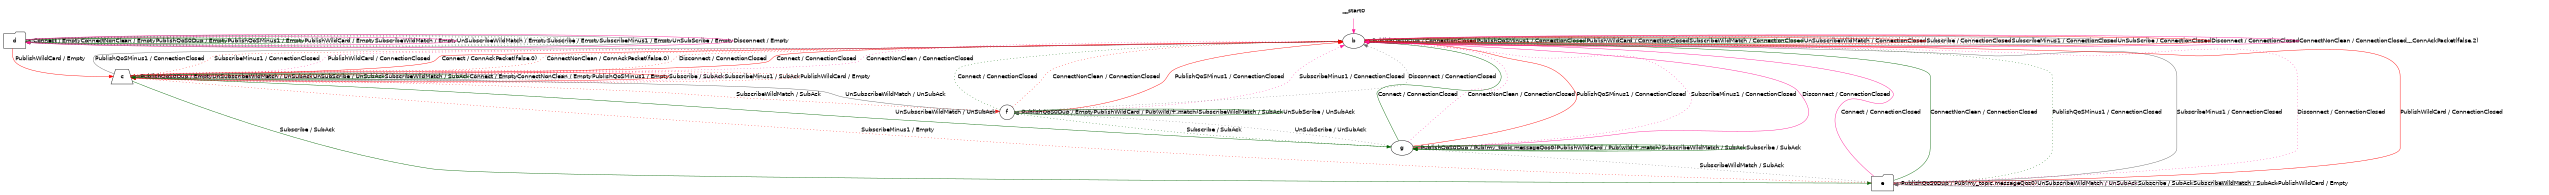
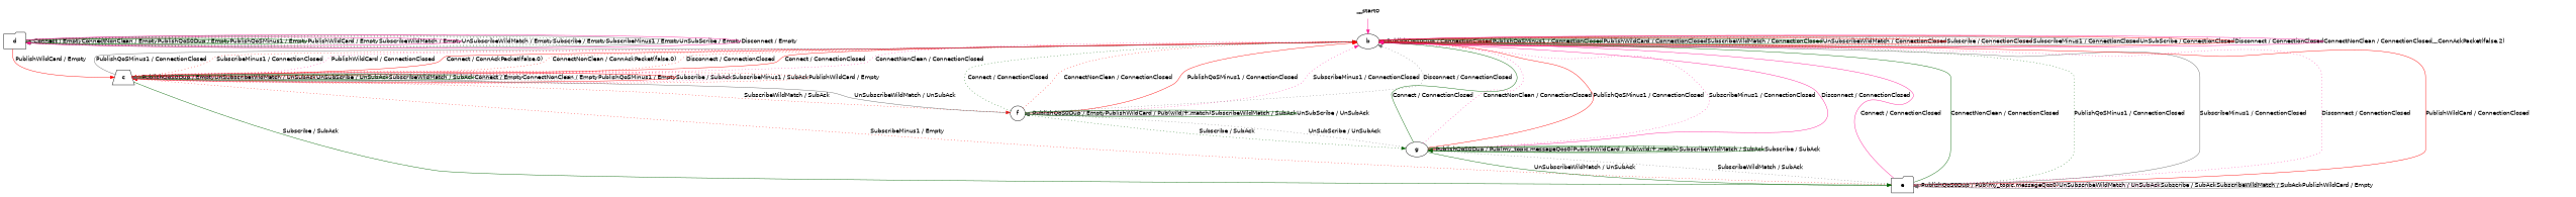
  digraph {
    configurations="ActiveMQ|VerneMQ|emqtt|hbmqtt"
    fontname="DejaVu Sans"
    node [feature=True fontname="DejaVu Sans" shape=ellipse]
    edge [color=darkgreen fontname="DejaVu Sans" style=solid feature=ActiveMQ]
    __start0 [shape=none]
    b
    c [feature="ActiveMQ|VerneMQ|emqtt|hbmqtt" shape=trapezium]
    e [feature="ActiveMQ|VerneMQ|emqtt" shape=folder]
    f [feature=ActiveMQ shape=circle]
    d [feature=hbmqtt shape=folder]
    g [feature=ActiveMQ]
    __start0 -> b [color=deeppink feature=""]
    b -> b [color=gray40 feature="ActiveMQ|VerneMQ|emqtt|hbmqtt" label="PublishQoS0Dup / ConnectionClosed"]
    b -> b [color=red feature="ActiveMQ|VerneMQ|emqtt|hbmqtt" label="PublishQoSMinus1 / ConnectionClosed"]
    b -> b [feature="ActiveMQ|VerneMQ|emqtt|hbmqtt" label="PublishWildCard / ConnectionClosed"]
    b -> b [color=gray40 feature="ActiveMQ|VerneMQ|emqtt|hbmqtt" label="SubscribeWildMatch / ConnectionClosed"]
    b -> b [feature="ActiveMQ|VerneMQ|emqtt|hbmqtt" label="UnSubscribeWildMatch / ConnectionClosed"]
    b -> b [color=red feature="ActiveMQ|VerneMQ|emqtt|hbmqtt" label="Subscribe / ConnectionClosed"]
    b -> b [color=red feature="ActiveMQ|VerneMQ|emqtt|hbmqtt" label="SubscribeMinus1 / ConnectionClosed" style=dotted]
    b -> b [color=gray40 feature="ActiveMQ|VerneMQ|emqtt|hbmqtt" label="UnSubScribe / ConnectionClosed"]
    b -> b [color=red feature="ActiveMQ|VerneMQ|emqtt|hbmqtt" label="Disconnect / ConnectionClosed"]
    b -> b [color=deeppink feature="ActiveMQ|VerneMQ|hbmqtt" label="ConnectNonClean / ConnectionClosed__ConnAckPacket(false,2)"]
    b -> c [color=red feature="ActiveMQ|VerneMQ|emqtt|hbmqtt" label="Connect / ConnAckPacket(false,0)"]
    b -> c [color=red feature=emqtt label="ConnectNonClean / ConnAckPacket(false,0)" style=dotted]
    c -> b [color=red feature="ActiveMQ|VerneMQ|emqtt|hbmqtt" label="Disconnect / ConnectionClosed" style=dotted]
    c -> b [color=red feature="ActiveMQ|VerneMQ|emqtt" label="Connect / ConnectionClosed"]
    c -> b [color=deeppink feature="ActiveMQ|VerneMQ|emqtt" label="ConnectNonClean / ConnectionClosed" style=dotted]
    c -> b [color=gray40 feature="ActiveMQ|VerneMQ|emqtt" label="PublishQoSMinus1 / ConnectionClosed"]
    c -> b [color=red feature="ActiveMQ|VerneMQ|emqtt" label="SubscribeMinus1 / ConnectionClosed" style=dotted]
    c -> b [color=deeppink feature="VerneMQ|emqtt" label="PublishWildCard / ConnectionClosed" style=dotted]
    c -> c [feature="ActiveMQ|VerneMQ|emqtt|hbmqtt" label="PublishQoS0Dup / Empty"]
    c -> c [color=deeppink feature="ActiveMQ|VerneMQ|emqtt|hbmqtt" label="UnSubscribeWildMatch / UnSubAck" style=dotted]
    c -> c [color=red feature="ActiveMQ|VerneMQ|emqtt|hbmqtt" label="UnSubScribe / UnSubAck" style=dotted]
    c -> c [feature="VerneMQ|emqtt|hbmqtt" label="SubscribeWildMatch / SubAck"]
    c -> c [feature=hbmqtt label="Connect / Empty"]
    c -> c [color=gray40 feature=hbmqtt label="ConnectNonClean / Empty"]
    c -> c [color=gray40 feature=hbmqtt label="PublishQoSMinus1 / Empty" style=dotted]
    c -> c [color=red feature=hbmqtt label="Subscribe / SubAck"]
    c -> c [color=deeppink feature=hbmqtt label="SubscribeMinus1 / SubAck" style=dotted]
    c -> c [color=red label="PublishWildCard / Empty" style=dotted]
    c -> e [feature="ActiveMQ|VerneMQ|emqtt" label="Subscribe / SubAck"]
    c -> f [color=red label="SubscribeWildMatch / SubAck" style=dotted]
    e -> b [color=deeppink feature="ActiveMQ|VerneMQ|emqtt" label="Connect / ConnectionClosed"]
    e -> b [feature="ActiveMQ|VerneMQ|emqtt" label="ConnectNonClean / ConnectionClosed"]
    e -> b [feature="ActiveMQ|VerneMQ|emqtt" label="PublishQoSMinus1 / ConnectionClosed" style=dotted]
    e -> b [color=gray40 feature="ActiveMQ|VerneMQ|emqtt" label="SubscribeMinus1 / ConnectionClosed"]
    e -> b [color=deeppink feature="ActiveMQ|VerneMQ|emqtt" label="Disconnect / ConnectionClosed" style=dotted]
    e -> b [color=red feature="VerneMQ|emqtt" label="PublishWildCard / ConnectionClosed"]
    e -> c [color=red feature="ActiveMQ|VerneMQ|emqtt" label="SubscribeMinus1 / Empty" style=dotted]
    e -> e [color=gray40 feature="ActiveMQ|VerneMQ|emqtt" label="PublishQoS0Dup / Pub(my_topic,messageQos0)" style=dotted]
    e -> e [color=red feature="ActiveMQ|VerneMQ|emqtt" label="UnSubscribeWildMatch / UnSubAck" style=dotted]
    e -> e [color=deeppink feature="ActiveMQ|VerneMQ|emqtt" label="Subscribe / SubAck" style=dotted]
    e -> e [color=gray40 feature="VerneMQ|emqtt" label="SubscribeWildMatch / SubAck" style=dotted]
    e -> e [color=gray40 label="PublishWildCard / Empty"]
    e -> g [color=gray40 label="SubscribeWildMatch / SubAck" style=dotted]
    f -> b [label="Connect / ConnectionClosed" style=dotted]
    f -> b [color=red label="ConnectNonClean / ConnectionClosed" style=dotted]
    f -> b [color=red label="PublishQoSMinus1 / ConnectionClosed"]
    f -> b [color=deeppink label="SubscribeMinus1 / ConnectionClosed" style=dotted]
    f -> b [color=gray40 label="Disconnect / ConnectionClosed" style=dotted]
    f -> c [color=gray40 label="UnSubscribeWildMatch / UnSubAck"]
    f -> f [label="PublishQoS0Dup / Empty" style=dotted]
    f -> f [label="PublishWildCard / Pub(wild/+,match)" style=dotted]
    f -> f [color=gray40 label="SubscribeWildMatch / SubAck"]
    f -> f [label="UnSubScribe / UnSubAck"]
    f -> g [label="Subscribe / SubAck" style=dotted]
    d -> c [color=red feature=hbmqtt label="PublishWildCard / Empty"]
    d -> d [color=gray40 feature=hbmqtt label="Connect / Empty"]
    d -> d [color=gray40 feature=hbmqtt label="ConnectNonClean / Empty" style=dotted]
    d -> d [feature=hbmqtt label="PublishQoS0Dup / Empty" style=dotted]
    d -> d [feature=hbmqtt label="PublishQoSMinus1 / Empty"]
    d -> d [feature=hbmqtt label="PublishWildCard / Empty"]
    d -> d [feature=hbmqtt label="SubscribeWildMatch / Empty" style=dotted]
    d -> d [color=deeppink feature=hbmqtt label="UnSubscribeWildMatch / Empty"]
    d -> d [color=gray40 feature=hbmqtt label="Subscribe / Empty" style=dotted]
    d -> d [feature=hbmqtt label="SubscribeMinus1 / Empty" style=dotted]
    d -> d [color=gray40 feature=hbmqtt label="UnSubScribe / Empty"]
    d -> d [color=deeppink feature=hbmqtt label="Disconnect / Empty"]
    g -> b [label="Connect / ConnectionClosed"]
    g -> b [color=deeppink label="ConnectNonClean / ConnectionClosed" style=dotted]
    g -> b [color=red label="PublishQoSMinus1 / ConnectionClosed"]
    g -> b [color=deeppink label="SubscribeMinus1 / ConnectionClosed" style=dotted]
    g -> b [color=deeppink label="Disconnect / ConnectionClosed"]
-   g -> c [label="UnSubscribeWildMatch / UnSubAck"]
+   g -> e [label="UnSubscribeWildMatch / UnSubAck"]
    g -> f [color=gray40 label="UnSubScribe / UnSubAck" style=dotted]
    g -> g [color=red label="PublishQoS0Dup / Pub(my_topic,messageQos0)"]
    g -> g [color=gray40 label="PublishWildCard / Pub(wild/+,match)"]
    g -> g [label="SubscribeWildMatch / SubAck"]
    g -> g [label="Subscribe / SubAck"]
  }
